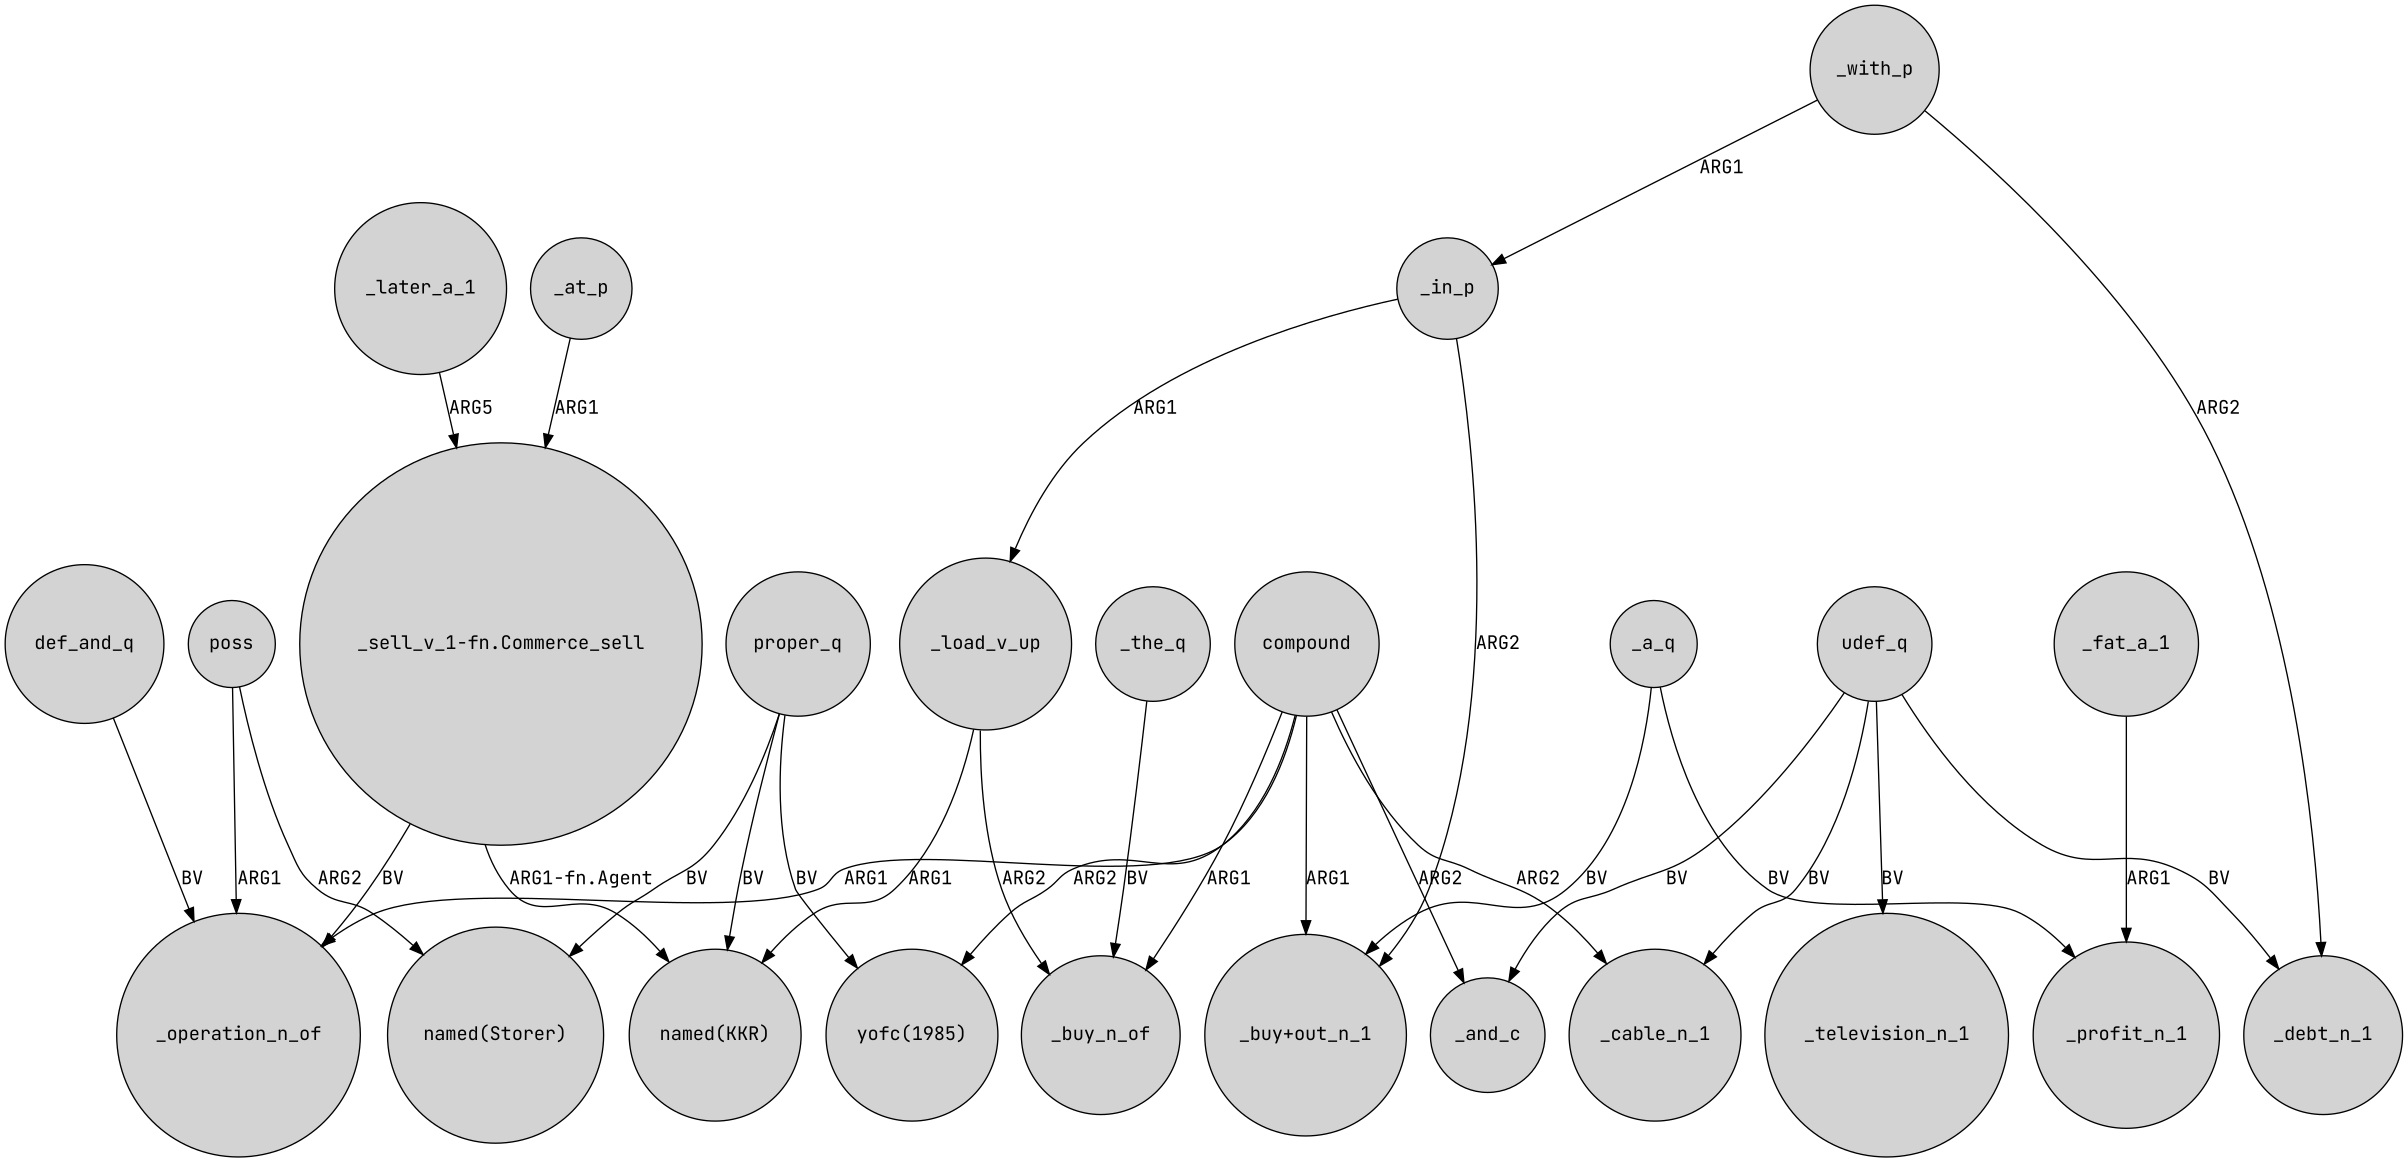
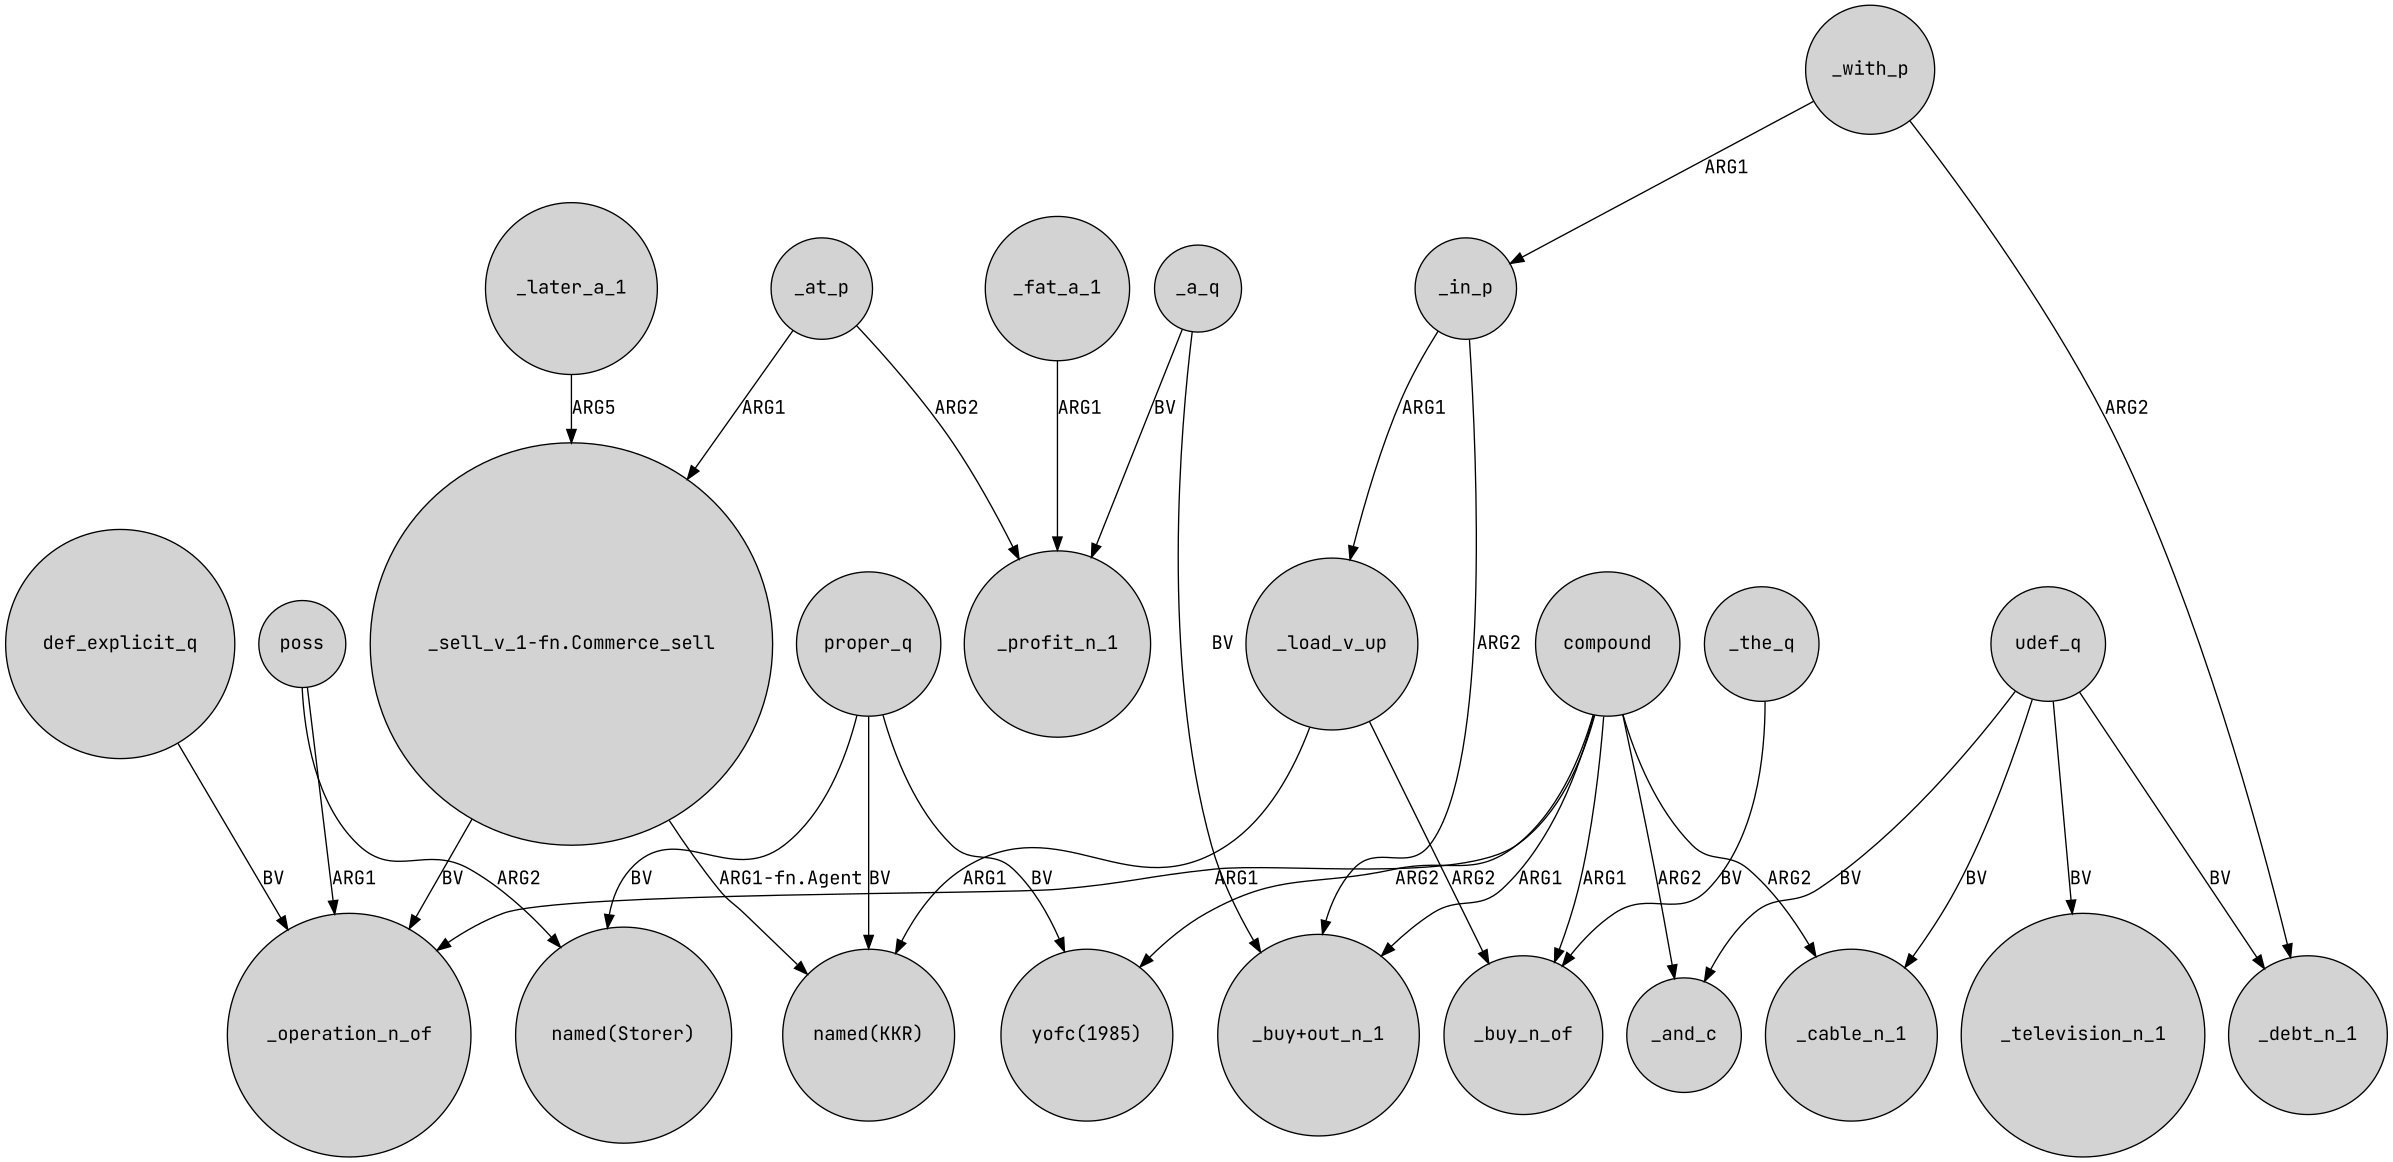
  digraph {
    fontname="JetBrains Mono"
    node [fontname="JetBrains Mono" shape=circle style=filled]
    edge [fontname="JetBrains Mono"]
    compound
    _operation_n_of
    n3 [label=_buy_n_of]
    "_buy+out_n_1"
    _and_c
    _cable_n_1
    "yofc(1985)"
    udef_q
    _television_n_1
    _debt_n_1
    poss
    "named(Storer)"
    _load_v_up
    "named(KKR)"
    _fat_a_1
    _profit_n_1
    _at_p
    "_sell_v_1-fn.Commerce_sell"
    _with_p
    _in_p
    proper_q
    _the_q
-   def_explicit_q [label=def_and_q]
+   def_explicit_q
    _later_a_1
    _a_q
    compound -> _operation_n_of [label=ARG1]
    compound -> n3 [label=ARG1]
    compound -> "_buy+out_n_1" [label=ARG1]
    compound -> _and_c [label=ARG2]
    compound -> _cable_n_1 [label=ARG2]
    compound -> "yofc(1985)" [label=ARG2]
    udef_q -> _and_c [label=BV]
    udef_q -> _cable_n_1 [label=BV]
    udef_q -> _television_n_1 [label=BV]
    udef_q -> _debt_n_1 [label=BV]
    poss -> _operation_n_of [label=ARG1]
    poss -> "named(Storer)" [label=ARG2]
    _load_v_up -> n3 [label=ARG2]
    _load_v_up -> "named(KKR)" [label=ARG1]
    _fat_a_1 -> _profit_n_1 [label=ARG1]
+   _at_p -> _profit_n_1 [label=ARG2]
    _at_p -> "_sell_v_1-fn.Commerce_sell" [label=ARG1]
    "_sell_v_1-fn.Commerce_sell" -> _operation_n_of [label=BV]
    "_sell_v_1-fn.Commerce_sell" -> "named(KKR)" [label="ARG1-fn.Agent"]
    _with_p -> _debt_n_1 [label=ARG2]
    _with_p -> _in_p [label=ARG1]
    _in_p -> "_buy+out_n_1" [label=ARG2]
    _in_p -> _load_v_up [label=ARG1]
    proper_q -> "yofc(1985)" [label=BV]
    proper_q -> "named(Storer)" [label=BV]
    proper_q -> "named(KKR)" [label=BV]
    _the_q -> n3 [label=BV]
    def_explicit_q -> _operation_n_of [label=BV]
    _later_a_1 -> "_sell_v_1-fn.Commerce_sell" [label=ARG5]
    _a_q -> "_buy+out_n_1" [label=BV]
    _a_q -> _profit_n_1 [label=BV]
  }
